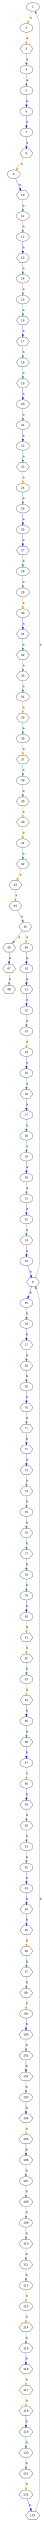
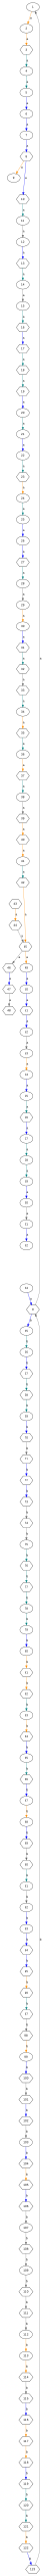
  digraph {
    fontname="Liberation Sans"
    node [fontname="Liberation Sans" shape=hexagon]
    edge [color=blue fontname="Liberation Sans"]
    1 [shape=ellipse]
    2 [shape=ellipse]
    3
    4 [shape=ellipse]
    5 [shape=ellipse]
    6 [shape=ellipse]
    7 [shape=ellipse]
    8
    9 [shape=ellipse]
    10
    11 [shape=ellipse]
    12 [shape=ellipse]
    13
    14 [shape=ellipse]
    15 [shape=ellipse]
    16
    17
    18
    19
    20 [shape=ellipse]
    21 [shape=ellipse]
    22 [shape=ellipse]
    23
    24 [shape=ellipse]
    25 [shape=ellipse]
    26 [shape=ellipse]
    27
    28 [shape=ellipse]
    29 [shape=ellipse]
    30 [shape=ellipse]
    31
    32
    33
    34 [shape=ellipse]
    35
    36 [shape=ellipse]
    37
    38 [shape=ellipse]
    39
    40
    41 [shape=ellipse]
    42
    43
    44
    45
    46
    49 [shape=ellipse]
    47
    48
    50 [shape=ellipse]
    51
    52 [shape=ellipse]
    53 [shape=ellipse]
    54 [shape=ellipse]
    55 [shape=ellipse]
    56
    57 [shape=ellipse]
    58 [shape=ellipse]
    59 [shape=ellipse]
    60 [shape=ellipse]
    61 [shape=ellipse]
    62 [shape=ellipse]
-   63
    64 [shape=ellipse]
    0
    65 [shape=ellipse]
    66 [shape=ellipse]
    67
    68
    69 [shape=ellipse]
    70
    71
    72
    73
    74
    75 [shape=ellipse]
    76
    77
    78 [shape=ellipse]
    79 [shape=ellipse]
    80 [shape=ellipse]
    81
    82
    83 [shape=ellipse]
    84
    85 [shape=ellipse]
    86
    87 [shape=ellipse]
    88 [shape=ellipse]
    89
    90
    91 [shape=ellipse]
    92 [shape=ellipse]
    93 [shape=ellipse]
    94
    95
    96
    97
    98
    99 [shape=ellipse]
    100
    101
    102
    103 [shape=ellipse]
    104
    105
    106
    107 [shape=ellipse]
    108
    109 [shape=ellipse]
    110
    111
    112 [shape=ellipse]
    113 [shape=ellipse]
    114
    115
    116
    117
    118
    119
    120
    121
    122
    123
    1 -> 2 [color=darkorange label=a]
    2 -> 3 [color=darkorange label=a]
    3 -> 4 [color=teal label=a]
    4 -> 5 [color=teal label=a]
    5 -> 6 [label=a]
    6 -> 7 [label=a]
    7 -> 8 [label=a]
    8 -> 9 [color=darkorange label=a]
-   9 -> 10 [label=a]
+   8 -> 10 [label=a]
    10 -> 11 [color=teal label=a]
    11 -> 12 [color=gray40 label=a]
    12 -> 13 [label=a]
    13 -> 14 [color=teal label=a]
    14 -> 15 [color=gray40 label=a]
    15 -> 16 [color=teal label=a]
    16 -> 17 [label=a]
    17 -> 18 [color=teal label=a]
    18 -> 19 [color=teal label=a]
    19 -> 20 [label=a]
    20 -> 21 [color=teal label=a]
    21 -> 22 [label=a]
    22 -> 23 [color=teal label=a]
    23 -> 24 [color=darkorange label=a]
    24 -> 25 [color=teal label=a]
    25 -> 26 [label=a]
    26 -> 27 [label=a]
    27 -> 28 [color=teal label=a]
    28 -> 29 [color=gray40 label=a]
    29 -> 30 [color=darkorange label=a]
    30 -> 31 [label=a]
    31 -> 32 [color=teal label=a]
    32 -> 33 [color=gray40 label=a]
    33 -> 34 [color=teal label=a]
    34 -> 35 [color=darkorange label=a]
    35 -> 36 [color=teal label=a]
    36 -> 37 [color=darkorange label=a]
    37 -> 38 [color=teal label=a]
    38 -> 39 [color=gray40 label=a]
    39 -> 40 [color=darkorange label=a]
    40 -> 41 [color=darkorange label=a]
    41 -> 42 [color=teal label=a]
-   42 -> 43 [color=darkorange label=a]
+   42 -> 45 [color=darkorange label=a]
    43 -> 44 [color=darkorange label=a]
    44 -> 45 [color=gray40 label=a]
    45 -> 46 [color=gray40 label=a]
    45 -> 49 [color=darkorange label=a]
    46 -> 47 [label=a]
    49 -> 50 [label=a]
    47 -> 48 [color=gray40 label=a]
    50 -> 51 [label=a]
    51 -> 52 [label=a]
    52 -> 53 [color=gray40 label=a]
    53 -> 54 [color=darkorange label=a]
    54 -> 55 [label=a]
    55 -> 56 [color=teal label=a]
    56 -> 57 [label=a]
    57 -> 58 [color=teal label=a]
    58 -> 59 [color=teal label=a]
    59 -> 60 [label=a]
    60 -> 61 [color=gray40 label=a]
    61 -> 62 [label=a]
-   62 -> 63 [color=teal label=a]
-   63 -> 64 [label=a]
    64 -> 0 [label=a]
    0 -> 1 [color=gray40 label=a]
    0 -> 65 [label=b]
    65 -> 66 [color=teal label=b]
    66 -> 67 [label=b]
    67 -> 68 [color=teal label=b]
    68 -> 69 [color=teal label=b]
    69 -> 70 [label=b]
    70 -> 71 [color=gray40 label=b]
    71 -> 72 [label=b]
    72 -> 73 [label=b]
    73 -> 74 [color=gray40 label=b]
    74 -> 75 [color=gray40 label=b]
    75 -> 76 [color=teal label=b]
    76 -> 77 [color=teal label=b]
    77 -> 78 [color=teal label=b]
    78 -> 79 [color=teal label=b]
    79 -> 80 [label=b]
    80 -> 81 [color=darkorange label=b]
    81 -> 82 [color=darkorange label=b]
    82 -> 83 [color=teal label=b]
    83 -> 84 [color=darkorange label=b]
    84 -> 85 [label=b]
    85 -> 86 [color=teal label=b]
    86 -> 87 [label=b]
    87 -> 88 [color=darkorange label=b]
    88 -> 89 [label=b]
    89 -> 90 [color=gray40 label=b]
    90 -> 91 [color=teal label=b]
    91 -> 92 [color=gray40 label=b]
    92 -> 93 [label=b]
    93 -> 94 [label=b]
    94 -> 95 [label=b]
    95 -> 96 [color=darkorange label=b]
    96 -> 97 [color=teal label=b]
    97 -> 98 [color=gray40 label=b]
    98 -> 99 [color=darkorange label=b]
    99 -> 100 [label=b]
    100 -> 101 [color=gray40 label=b]
    101 -> 102 [label=b]
    102 -> 103 [color=gray40 label=b]
    103 -> 104 [label=b]
    104 -> 105 [color=darkorange label=b]
    105 -> 106 [label=b]
    106 -> 107 [color=gray40 label=b]
    107 -> 108 [color=gray40 label=b]
    108 -> 109 [color=gray40 label=b]
    109 -> 110 [color=gray40 label=b]
    110 -> 111 [color=gray40 label=b]
    111 -> 112 [color=gray40 label=b]
    112 -> 113 [color=darkorange label=b]
    113 -> 114 [color=darkorange label=b]
    114 -> 115 [color=gray40 label=b]
    115 -> 116 [label=b]
    116 -> 117 [color=darkorange label=b]
    117 -> 118 [color=darkorange label=b]
    118 -> 119 [label=b]
    119 -> 120 [color=teal label=b]
    120 -> 121 [color=teal label=b]
    121 -> 122 [color=darkorange label=b]
    122 -> 123 [label=b]
    123 -> 0 [color=gray40 label=b]
  }
